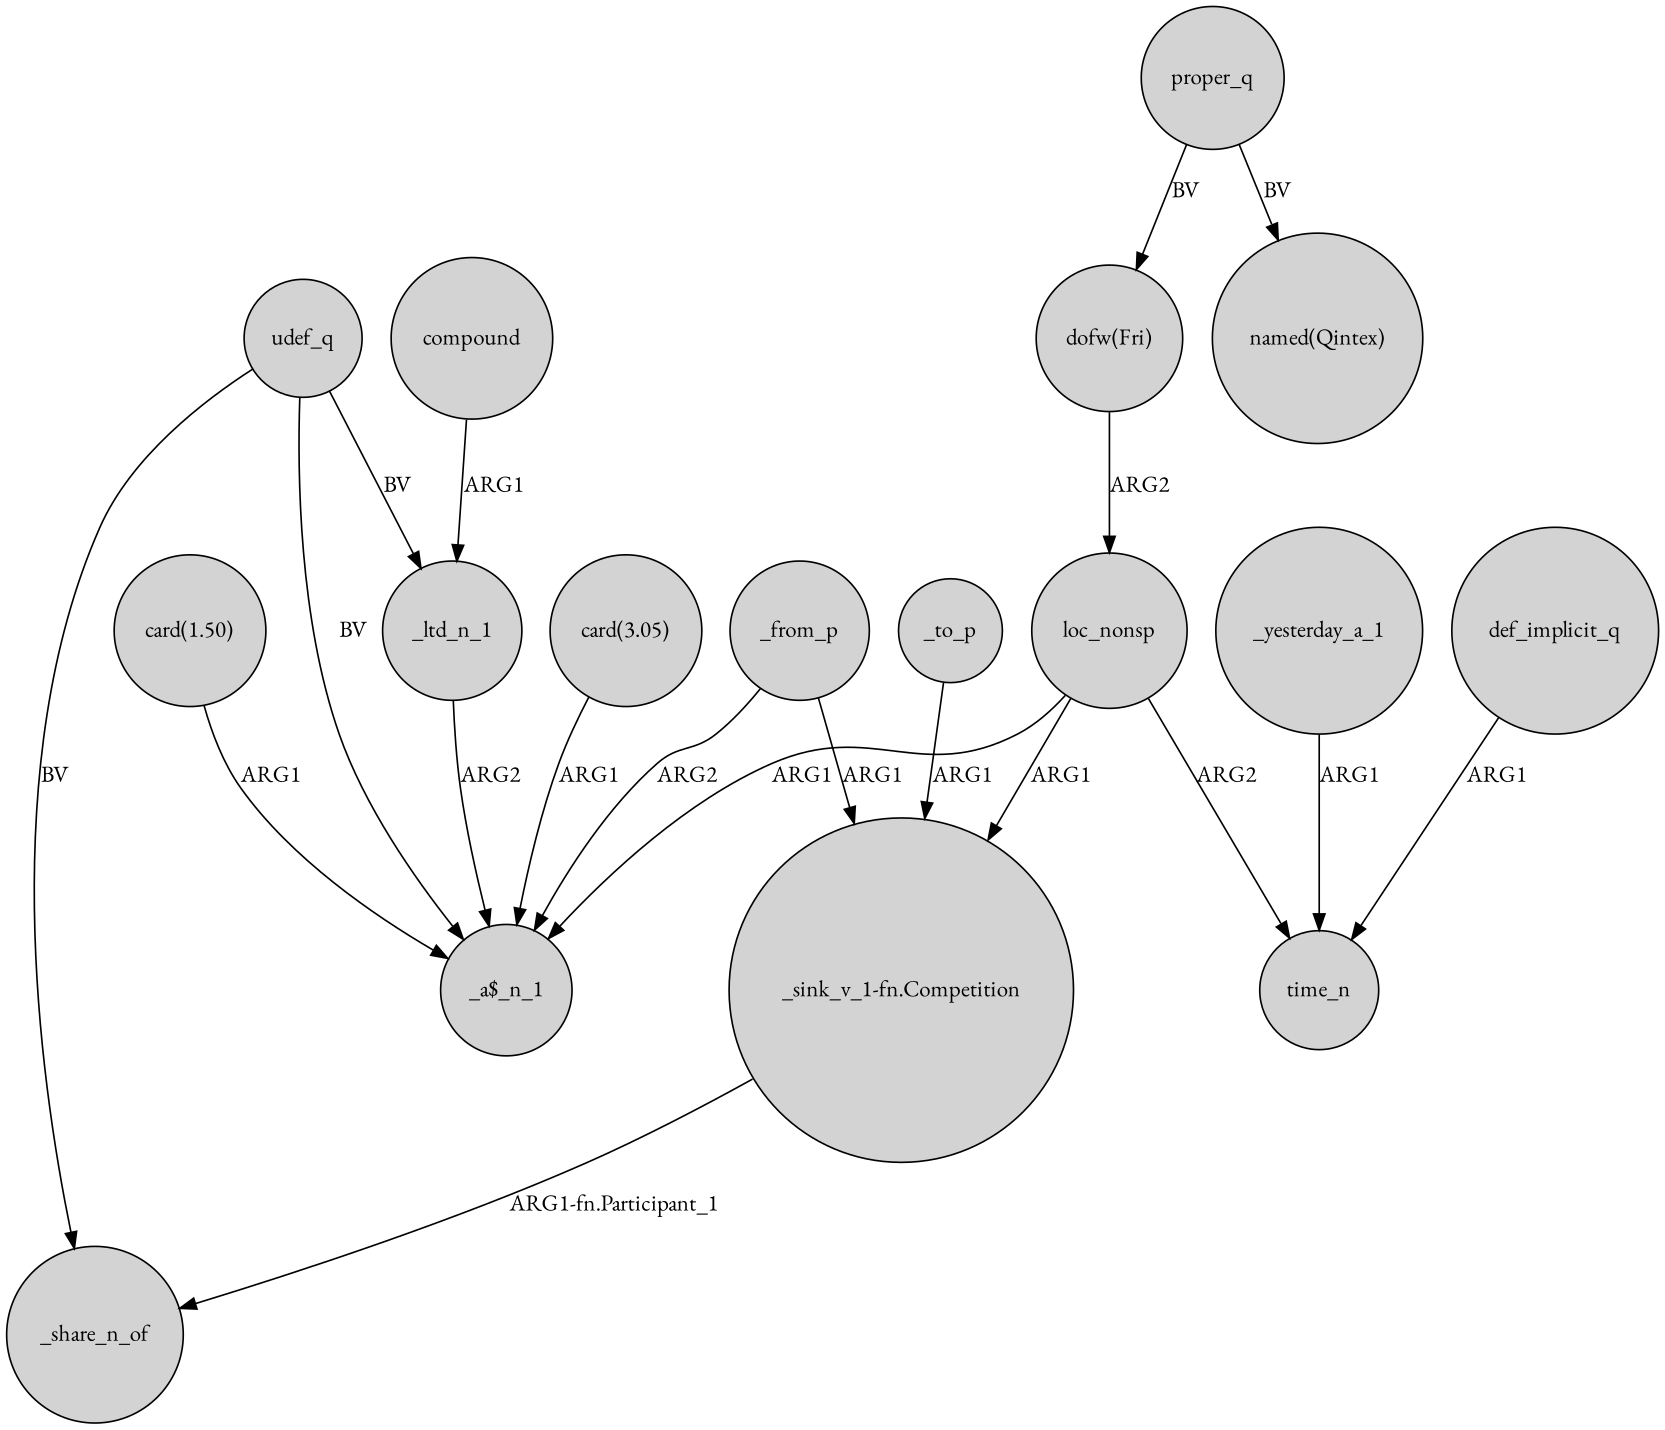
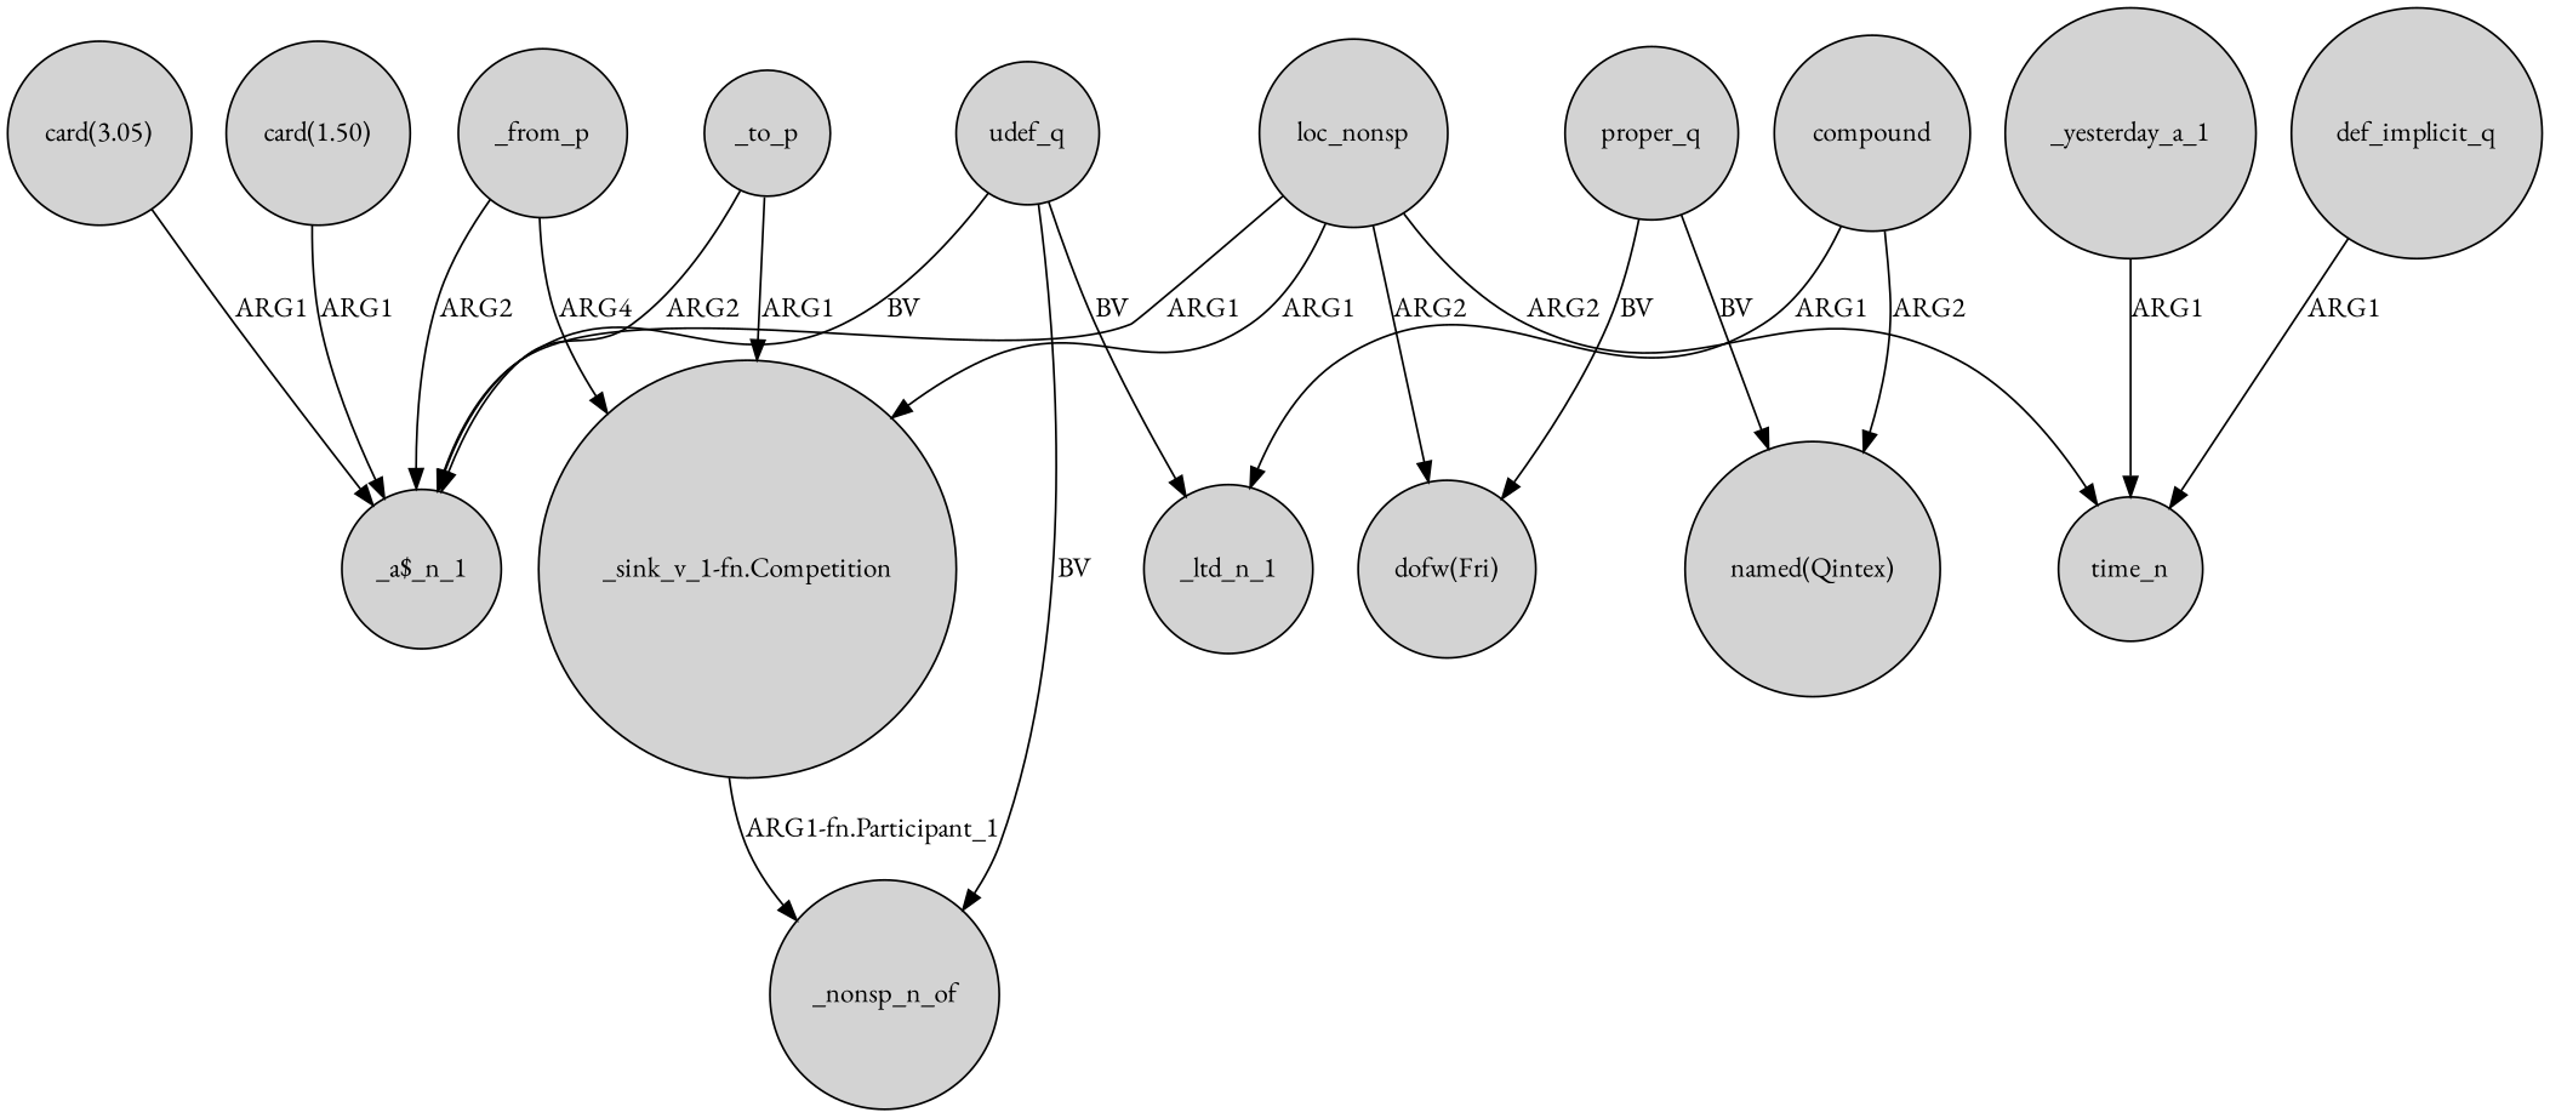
  digraph {
    fontname="EB Garamond"
    node [fontname="EB Garamond" shape=circle style=filled]
    edge [fontname="EB Garamond"]
    proper_q
    "dofw(Fri)"
    "named(Qintex)"
    _to_p
    "_a$_n_1"
    "_sink_v_1-fn.Competition"
-   _share_n_of
+   _share_n_of [label=_nonsp_n_of]
    _from_p
    "card(1.50)"
    compound
    _ltd_n_1
    loc_nonsp
    time_n
    _yesterday_a_1
    "card(3.05)"
    udef_q
    def_implicit_q
    proper_q -> "dofw(Fri)" [label=BV]
    proper_q -> "named(Qintex)" [label=BV]
-   _ltd_n_1 -> "_a$_n_1" [label=ARG2]
+   _to_p -> "_a$_n_1" [label=ARG2]
    _to_p -> "_sink_v_1-fn.Competition" [label=ARG1]
    "_sink_v_1-fn.Competition" -> _share_n_of [label="ARG1-fn.Participant_1"]
    _from_p -> "_a$_n_1" [label=ARG2]
-   _from_p -> "_sink_v_1-fn.Competition" [label=ARG1]
+   _from_p -> "_sink_v_1-fn.Competition" [label=ARG4]
    "card(1.50)" -> "_a$_n_1" [label=ARG1]
+   compound -> "named(Qintex)" [label=ARG2]
    compound -> _ltd_n_1 [label=ARG1]
-   "dofw(Fri)" -> loc_nonsp [label=ARG2]
+   loc_nonsp -> "dofw(Fri)" [label=ARG2]
    loc_nonsp -> "_a$_n_1" [label=ARG1]
    loc_nonsp -> "_sink_v_1-fn.Competition" [label=ARG1]
    loc_nonsp -> time_n [label=ARG2]
    _yesterday_a_1 -> time_n [label=ARG1]
    "card(3.05)" -> "_a$_n_1" [label=ARG1]
    udef_q -> "_a$_n_1" [label=BV]
    udef_q -> _share_n_of [label=BV]
    udef_q -> _ltd_n_1 [label=BV]
    def_implicit_q -> time_n [label=ARG1]
  }
